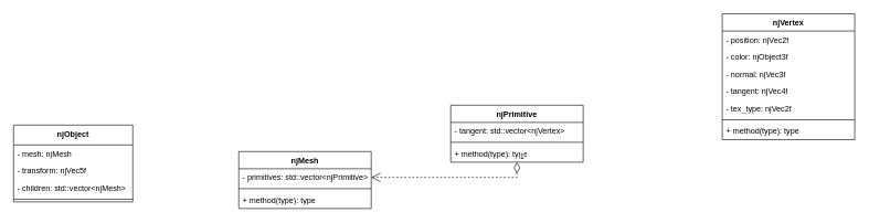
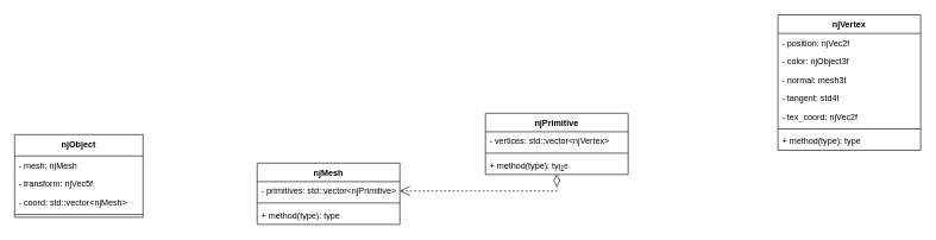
  <mxCell id="0" />
  <mxCell id="1" parent="0" />
  <mxCell id="2" value="njMesh" style="swimlane;fontStyle=1;align=center;verticalAlign=top;childLayout=stackLayout;horizontal=1;startSize=26;horizontalStack=0;resizeParent=1;resizeParentMax=0;resizeLast=0;collapsible=1;marginBottom=0;whiteSpace=wrap;html=1;" vertex="1" parent="1"><mxGeometry x="360" y="228" width="200" height="86" as="geometry" /></mxCell>
  <mxCell id="3" value="- primitives: std::vector&amp;lt;njPrimitive&amp;gt;" style="text;strokeColor=none;fillColor=none;align=left;verticalAlign=top;spacingLeft=4;spacingRight=4;overflow=hidden;rotatable=0;points=[[0,0.5],[1,0.5]];portConstraint=eastwest;whiteSpace=wrap;html=1;" vertex="1" parent="2"><mxGeometry y="26" width="200" height="26" as="geometry" /></mxCell>
  <mxCell id="4" value="" style="line;strokeWidth=1;fillColor=none;align=left;verticalAlign=middle;spacingTop=-1;spacingLeft=3;spacingRight=3;rotatable=0;labelPosition=right;points=[];portConstraint=eastwest;strokeColor=inherit;" vertex="1" parent="2"><mxGeometry y="52" width="200" height="8" as="geometry" /></mxCell>
  <mxCell id="5" value="+ method(type): type" style="text;strokeColor=none;fillColor=none;align=left;verticalAlign=top;spacingLeft=4;spacingRight=4;overflow=hidden;rotatable=0;points=[[0,0.5],[1,0.5]];portConstraint=eastwest;whiteSpace=wrap;html=1;" vertex="1" parent="2"><mxGeometry y="60" width="200" height="26" as="geometry" /></mxCell>
  <mxCell id="6" value="njPrimitive" style="swimlane;fontStyle=1;align=center;verticalAlign=top;childLayout=stackLayout;horizontal=1;startSize=26;horizontalStack=0;resizeParent=1;resizeParentMax=0;resizeLast=0;collapsible=1;marginBottom=0;whiteSpace=wrap;html=1;" vertex="1" parent="1"><mxGeometry x="680" y="158" width="200" height="86" as="geometry" /></mxCell>
- <mxCell id="7" value="- tangent: std::vector&amp;lt;njVertex&amp;gt;" style="text;strokeColor=none;fillColor=none;align=left;verticalAlign=top;spacingLeft=4;spacingRight=4;overflow=hidden;rotatable=0;points=[[0,0.5],[1,0.5]];portConstraint=eastwest;whiteSpace=wrap;html=1;" vertex="1" parent="6"><mxGeometry y="26" width="200" height="26" as="geometry" /></mxCell>
+ <mxCell id="7" value="- vertices: std::vector&amp;lt;njVertex&amp;gt;" style="text;strokeColor=none;fillColor=none;align=left;verticalAlign=top;spacingLeft=4;spacingRight=4;overflow=hidden;rotatable=0;points=[[0,0.5],[1,0.5]];portConstraint=eastwest;whiteSpace=wrap;html=1;" vertex="1" parent="6"><mxGeometry y="26" width="200" height="26" as="geometry" /></mxCell>
  <mxCell id="8" value="" style="line;strokeWidth=1;fillColor=none;align=left;verticalAlign=middle;spacingTop=-1;spacingLeft=3;spacingRight=3;rotatable=0;labelPosition=right;points=[];portConstraint=eastwest;strokeColor=inherit;" vertex="1" parent="6"><mxGeometry y="52" width="200" height="8" as="geometry" /></mxCell>
  <mxCell id="9" value="+ method(type): type" style="text;strokeColor=none;fillColor=none;align=left;verticalAlign=top;spacingLeft=4;spacingRight=4;overflow=hidden;rotatable=0;points=[[0,0.5],[1,0.5]];portConstraint=eastwest;whiteSpace=wrap;html=1;" vertex="1" parent="6"><mxGeometry y="60" width="200" height="26" as="geometry" /></mxCell>
  <mxCell id="10" value="njVertex" style="swimlane;fontStyle=1;align=center;verticalAlign=top;childLayout=stackLayout;horizontal=1;startSize=26;horizontalStack=0;resizeParent=1;resizeParentMax=0;resizeLast=0;collapsible=1;marginBottom=0;whiteSpace=wrap;html=1;" vertex="1" parent="1"><mxGeometry x="1090" y="20" width="200" height="190" as="geometry" /></mxCell>
  <mxCell id="11" value="- position: njVec2f" style="text;strokeColor=none;fillColor=none;align=left;verticalAlign=top;spacingLeft=4;spacingRight=4;overflow=hidden;rotatable=0;points=[[0,0.5],[1,0.5]];portConstraint=eastwest;whiteSpace=wrap;html=1;" vertex="1" parent="10"><mxGeometry y="26" width="200" height="26" as="geometry" /></mxCell>
  <mxCell id="12" value="- color: njObject3f" style="text;strokeColor=none;fillColor=none;align=left;verticalAlign=top;spacingLeft=4;spacingRight=4;overflow=hidden;rotatable=0;points=[[0,0.5],[1,0.5]];portConstraint=eastwest;whiteSpace=wrap;html=1;" vertex="1" parent="10"><mxGeometry y="52" width="200" height="26" as="geometry" /></mxCell>
- <mxCell id="13" value="- normal: njVec3f" style="text;strokeColor=none;fillColor=none;align=left;verticalAlign=top;spacingLeft=4;spacingRight=4;overflow=hidden;rotatable=0;points=[[0,0.5],[1,0.5]];portConstraint=eastwest;whiteSpace=wrap;html=1;" vertex="1" parent="10"><mxGeometry y="78" width="200" height="26" as="geometry" /></mxCell>
- <mxCell id="14" value="- tangent: njVec4f" style="text;strokeColor=none;fillColor=none;align=left;verticalAlign=top;spacingLeft=4;spacingRight=4;overflow=hidden;rotatable=0;points=[[0,0.5],[1,0.5]];portConstraint=eastwest;whiteSpace=wrap;html=1;" vertex="1" parent="10"><mxGeometry y="104" width="200" height="26" as="geometry" /></mxCell>
- <mxCell id="15" value="- tex_type: njVec2f" style="text;strokeColor=none;fillColor=none;align=left;verticalAlign=top;spacingLeft=4;spacingRight=4;overflow=hidden;rotatable=0;points=[[0,0.5],[1,0.5]];portConstraint=eastwest;whiteSpace=wrap;html=1;" vertex="1" parent="10"><mxGeometry y="130" width="200" height="26" as="geometry" /></mxCell>
+ <mxCell id="13" value="- normal: mesh3f" style="text;strokeColor=none;fillColor=none;align=left;verticalAlign=top;spacingLeft=4;spacingRight=4;overflow=hidden;rotatable=0;points=[[0,0.5],[1,0.5]];portConstraint=eastwest;whiteSpace=wrap;html=1;" vertex="1" parent="10"><mxGeometry y="78" width="200" height="26" as="geometry" /></mxCell>
+ <mxCell id="14" value="- tangent: std4f" style="text;strokeColor=none;fillColor=none;align=left;verticalAlign=top;spacingLeft=4;spacingRight=4;overflow=hidden;rotatable=0;points=[[0,0.5],[1,0.5]];portConstraint=eastwest;whiteSpace=wrap;html=1;" vertex="1" parent="10"><mxGeometry y="104" width="200" height="26" as="geometry" /></mxCell>
+ <mxCell id="15" value="- tex_coord: njVec2f" style="text;strokeColor=none;fillColor=none;align=left;verticalAlign=top;spacingLeft=4;spacingRight=4;overflow=hidden;rotatable=0;points=[[0,0.5],[1,0.5]];portConstraint=eastwest;whiteSpace=wrap;html=1;" vertex="1" parent="10"><mxGeometry y="130" width="200" height="26" as="geometry" /></mxCell>
  <mxCell id="16" value="" style="line;strokeWidth=1;fillColor=none;align=left;verticalAlign=middle;spacingTop=-1;spacingLeft=3;spacingRight=3;rotatable=0;labelPosition=right;points=[];portConstraint=eastwest;strokeColor=inherit;" vertex="1" parent="10"><mxGeometry y="156" width="200" height="8" as="geometry" /></mxCell>
  <mxCell id="17" value="+ method(type): type" style="text;strokeColor=none;fillColor=none;align=left;verticalAlign=top;spacingLeft=4;spacingRight=4;overflow=hidden;rotatable=0;points=[[0,0.5],[1,0.5]];portConstraint=eastwest;whiteSpace=wrap;html=1;" vertex="1" parent="10"><mxGeometry y="164" width="200" height="26" as="geometry" /></mxCell>
  <mxCell id="18" value="njObject" style="swimlane;fontStyle=1;align=center;verticalAlign=top;childLayout=stackLayout;horizontal=1;startSize=30;horizontalStack=0;resizeParent=1;resizeParentMax=0;resizeLast=0;collapsible=1;marginBottom=0;whiteSpace=wrap;html=1;" vertex="1" parent="1"><mxGeometry x="20" y="188" width="180" height="116" as="geometry" /></mxCell>
  <mxCell id="19" value="- mesh: njMesh" style="text;strokeColor=none;fillColor=none;align=left;verticalAlign=top;spacingLeft=4;spacingRight=4;overflow=hidden;rotatable=0;points=[[0,0.5],[1,0.5]];portConstraint=eastwest;whiteSpace=wrap;html=1;" vertex="1" parent="18"><mxGeometry y="30" width="180" height="26" as="geometry" /></mxCell>
  <mxCell id="20" value="- transform: njVec5f" style="text;strokeColor=none;fillColor=none;align=left;verticalAlign=top;spacingLeft=4;spacingRight=4;overflow=hidden;rotatable=0;points=[[0,0.5],[1,0.5]];portConstraint=eastwest;whiteSpace=wrap;html=1;" vertex="1" parent="18"><mxGeometry y="56" width="180" height="26" as="geometry" /></mxCell>
- <mxCell id="21" value="- children: std::vector&amp;lt;njMesh&amp;gt;" style="text;strokeColor=none;fillColor=none;align=left;verticalAlign=top;spacingLeft=4;spacingRight=4;overflow=hidden;rotatable=0;points=[[0,0.5],[1,0.5]];portConstraint=eastwest;whiteSpace=wrap;html=1;" vertex="1" parent="18"><mxGeometry y="82" width="180" height="26" as="geometry" /></mxCell>
+ <mxCell id="21" value="- coord: std::vector&amp;lt;njMesh&amp;gt;" style="text;strokeColor=none;fillColor=none;align=left;verticalAlign=top;spacingLeft=4;spacingRight=4;overflow=hidden;rotatable=0;points=[[0,0.5],[1,0.5]];portConstraint=eastwest;whiteSpace=wrap;html=1;" vertex="1" parent="18"><mxGeometry y="82" width="180" height="26" as="geometry" /></mxCell>
  <mxCell id="22" value="" style="line;strokeWidth=1;fillColor=none;align=left;verticalAlign=middle;spacingTop=-1;spacingLeft=3;spacingRight=3;rotatable=0;labelPosition=right;points=[];portConstraint=eastwest;strokeColor=inherit;" vertex="1" parent="18"><mxGeometry y="108" width="180" height="8" as="geometry" /></mxCell>
  <mxCell id="23" value="1" style="endArrow=open;html=1;endSize=12;startArrow=diamondThin;startSize=14;startFill=0;edgeStyle=orthogonalEdgeStyle;align=left;verticalAlign=bottom;rounded=0;dashed=1;" edge="1" parent="1" source="6" target="3"><mxGeometry x="-1" y="3" relative="1" as="geometry"><mxPoint x="770" y="298" as="sourcePoint" /><mxPoint x="570" y="344" as="targetPoint" /></mxGeometry></mxCell>
